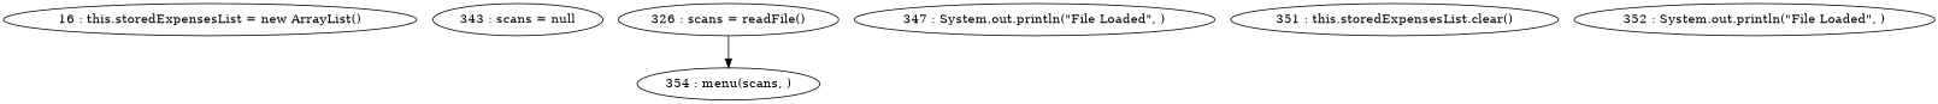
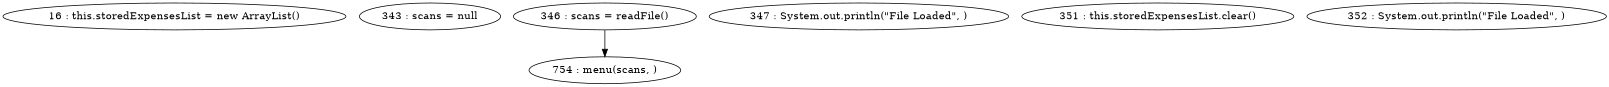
  digraph {
    "16 : this.storedExpensesList = new ArrayList()"
    "343 : scans = null"
-   "346 : scans = readFile()" [label="326 : scans = readFile()"]
-   "354 : menu(scans, )"
+   "346 : scans = readFile()"
+   "354 : menu(scans, )" [label="754 : menu(scans, )"]
    "347 : System.out.println(\"File Loaded\", )"
    "351 : this.storedExpensesList.clear()"
    "352 : System.out.println(\"File Loaded\", )"
    "346 : scans = readFile()" -> "354 : menu(scans, )"
  }
